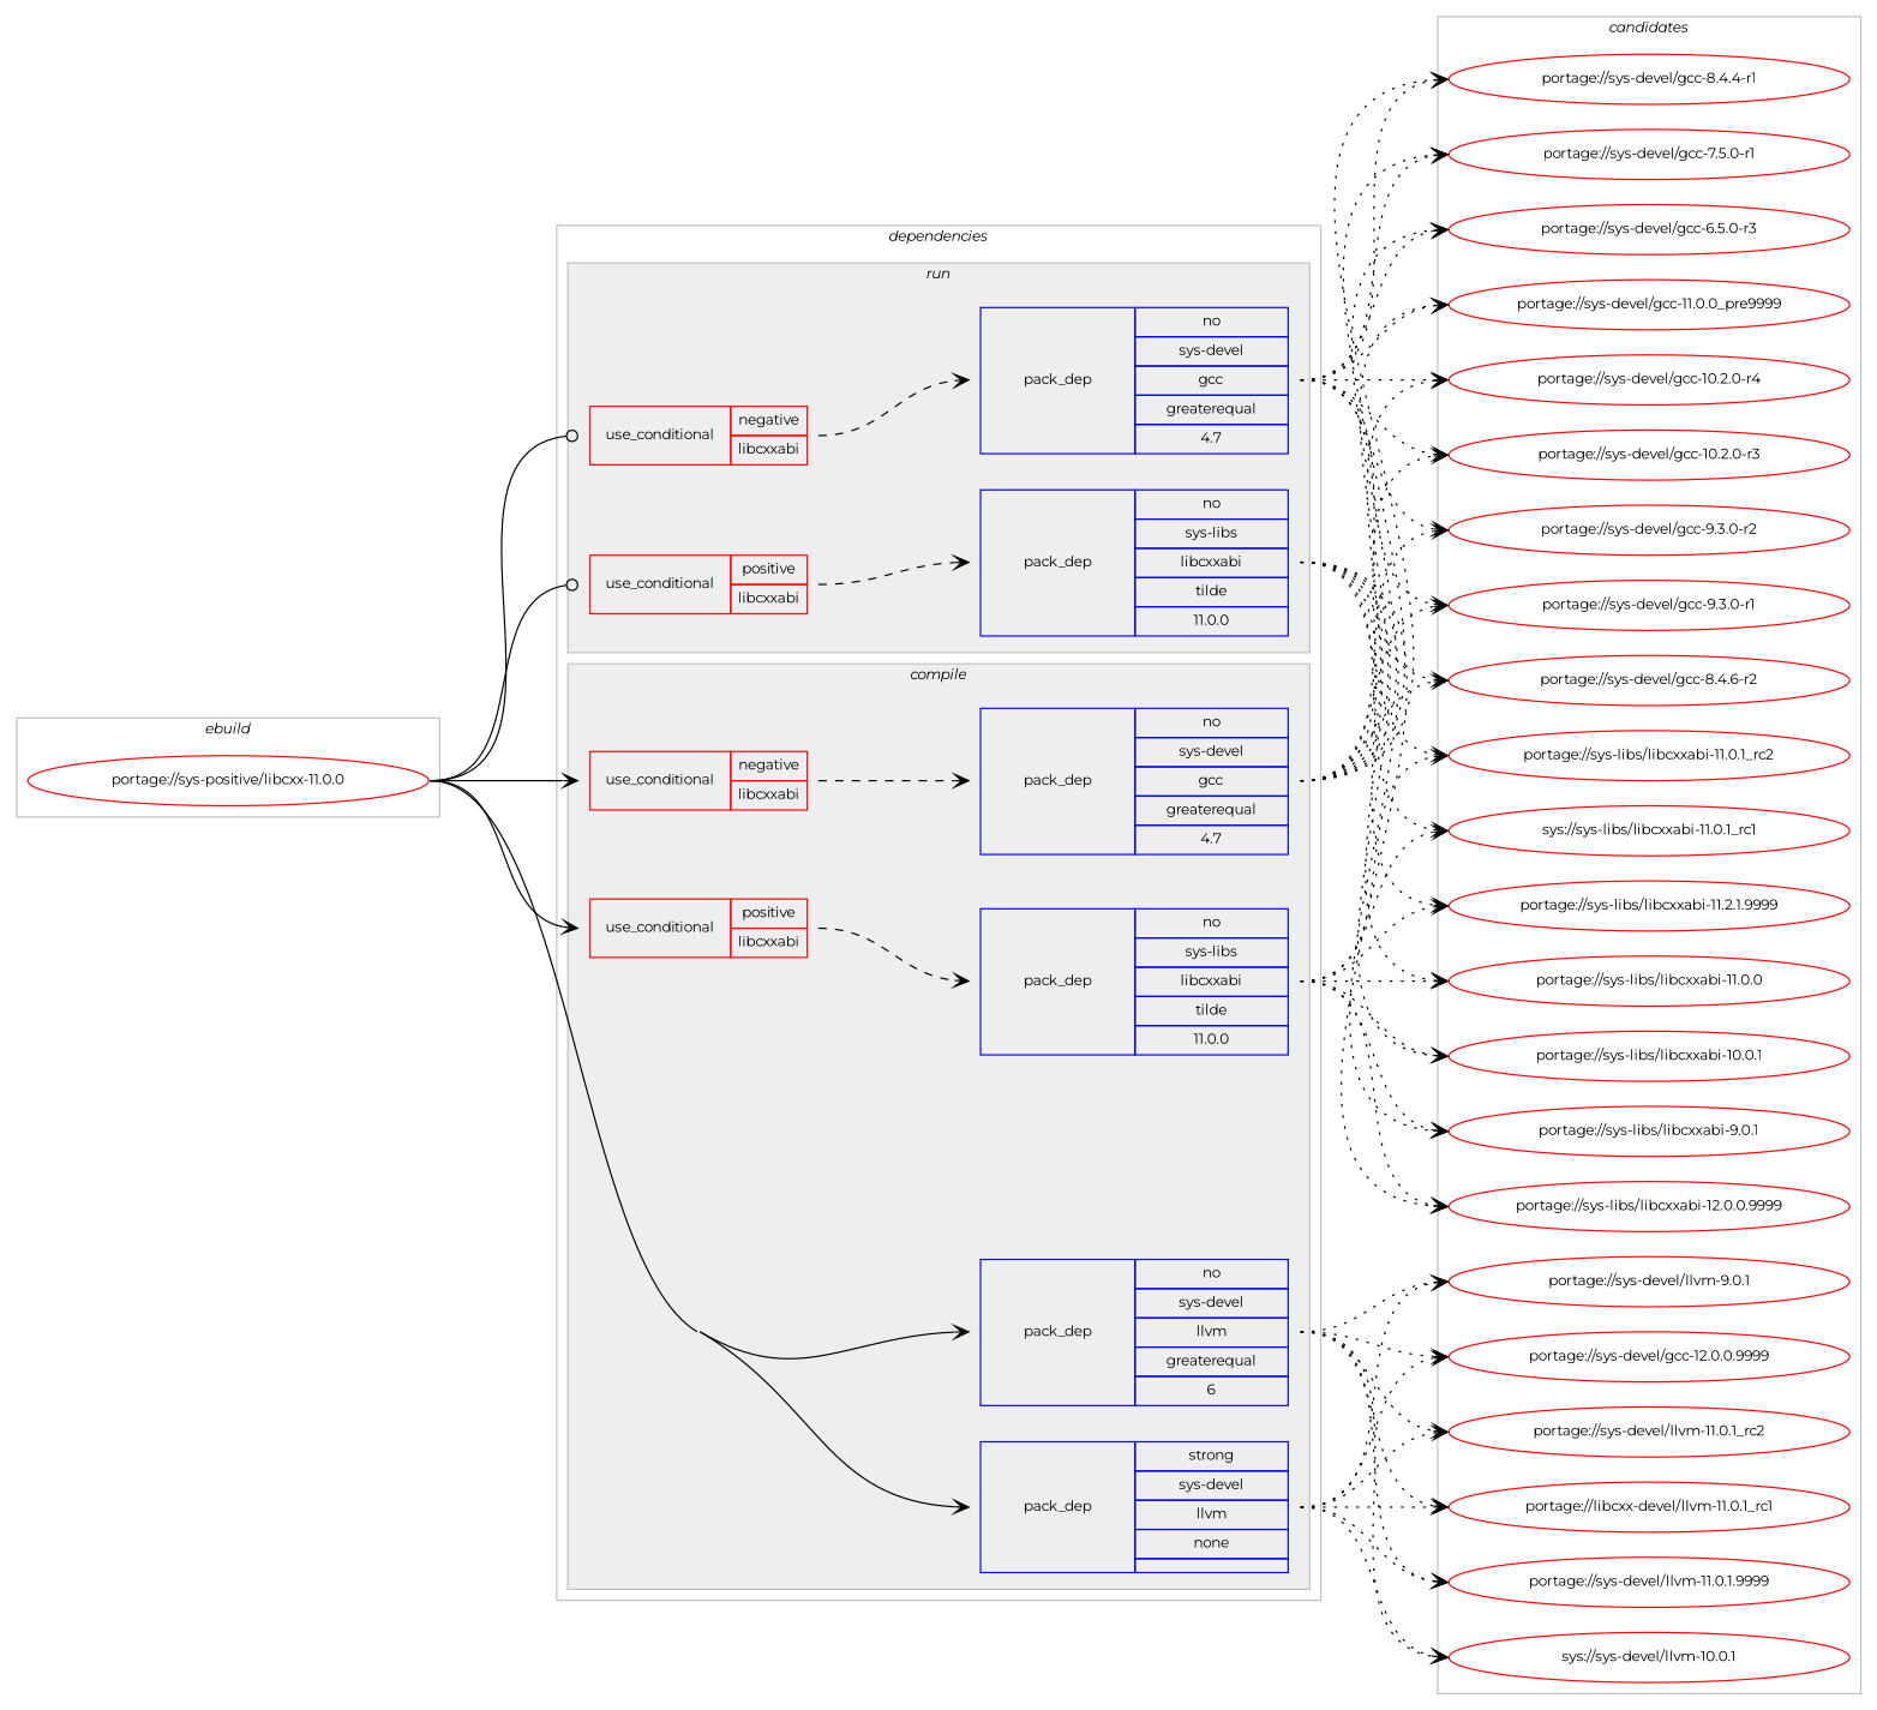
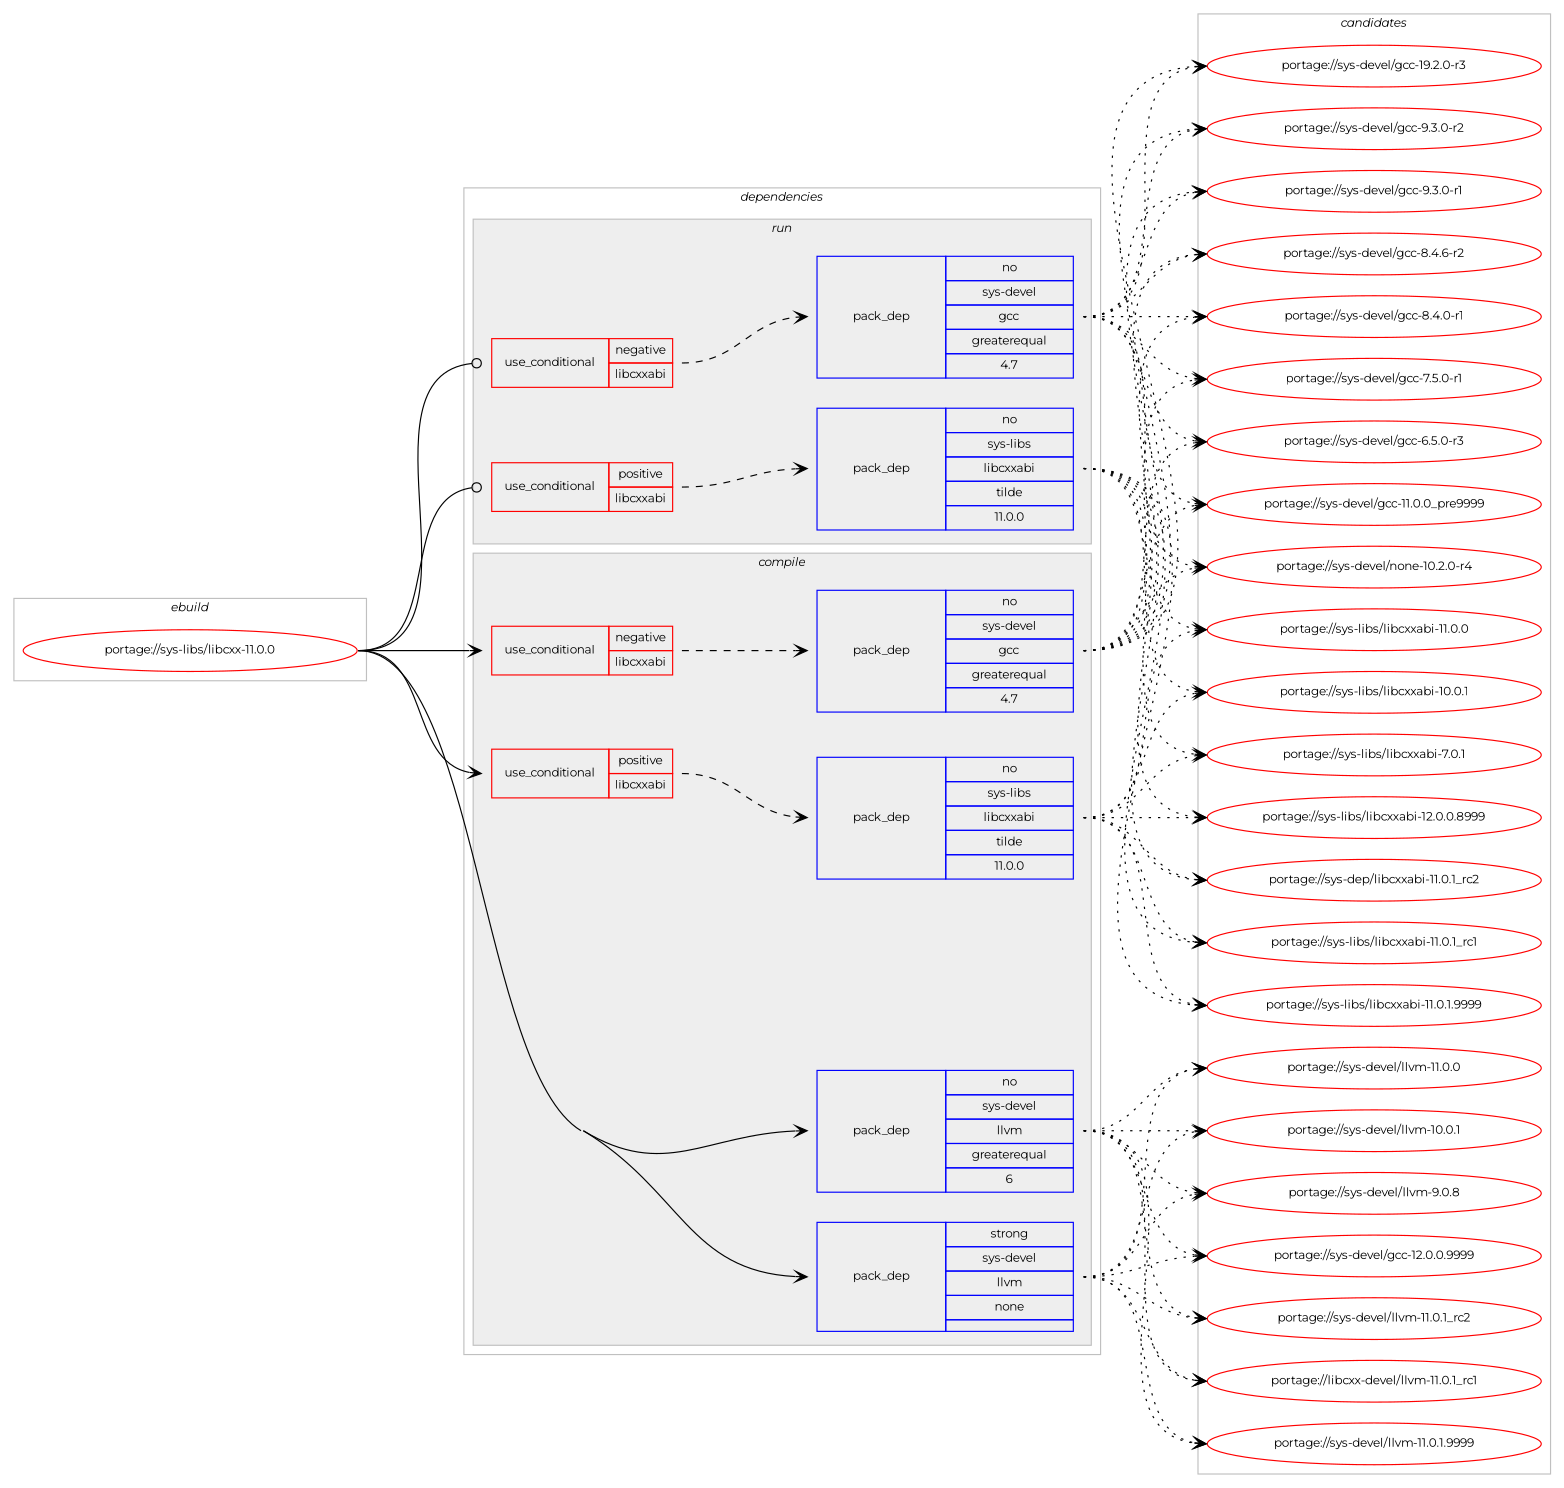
  digraph {
    compound=true
    concentrate=true
    fontname=Montserrat
    fontsize=10
    newrank=true
    rankdir=LR
    ranksep=1.5
    node [color=red fontname=Montserrat fontsize=10]
    edge [arrowhead=vee fontname=Montserrat headport=w style=dotted tailport=e weight=100]
-   n1 [label="portage://sys-positive/libcxx-11.0.0" width=4]
+   n1 [label="portage://sys-libs/libcxx-11.0.0" width=4]
    n2 [color=blue label=<<TABLE BORDER="0" CELLBORDER="1" CELLSPACING="0" CELLPADDING="4" WIDTH="220"><TR><TD ROWSPAN="6" CELLPADDING="30">pack_dep</TD></TR><TR><TD WIDTH="110">no</TD></TR><TR><TD>sys-devel</TD></TR><TR><TD>gcc</TD></TR><TR><TD>greaterequal</TD></TR><TR><TD>4.7</TD></TR></TABLE>> shape=none]
    n3 [label=<<TABLE BORDER="0" CELLBORDER="1" CELLSPACING="0" CELLPADDING="4"><TR><TD ROWSPAN="3" CELLPADDING="10">use_conditional</TD></TR><TR><TD>negative</TD></TR><TR><TD>libcxxabi</TD></TR></TABLE>> shape=none]
    n4 [color=blue label=<<TABLE BORDER="0" CELLBORDER="1" CELLSPACING="0" CELLPADDING="4" WIDTH="220"><TR><TD ROWSPAN="6" CELLPADDING="30">pack_dep</TD></TR><TR><TD WIDTH="110">no</TD></TR><TR><TD>sys-libs</TD></TR><TR><TD>libcxxabi</TD></TR><TR><TD>tilde</TD></TR><TR><TD>11.0.0</TD></TR></TABLE>> shape=none]
    n5 [label=<<TABLE BORDER="0" CELLBORDER="1" CELLSPACING="0" CELLPADDING="4"><TR><TD ROWSPAN="3" CELLPADDING="10">use_conditional</TD></TR><TR><TD>positive</TD></TR><TR><TD>libcxxabi</TD></TR></TABLE>> shape=none]
    n6 [color=blue label=<<TABLE BORDER="0" CELLBORDER="1" CELLSPACING="0" CELLPADDING="4" WIDTH="220"><TR><TD ROWSPAN="6" CELLPADDING="30">pack_dep</TD></TR><TR><TD WIDTH="110">no</TD></TR><TR><TD>sys-devel</TD></TR><TR><TD>llvm</TD></TR><TR><TD>greaterequal</TD></TR><TR><TD>6</TD></TR></TABLE>> shape=none]
    n7 [color=blue label=<<TABLE BORDER="0" CELLBORDER="1" CELLSPACING="0" CELLPADDING="4" WIDTH="220"><TR><TD ROWSPAN="6" CELLPADDING="30">pack_dep</TD></TR><TR><TD WIDTH="110">strong</TD></TR><TR><TD>sys-devel</TD></TR><TR><TD>llvm</TD></TR><TR><TD>none</TD></TR><TR><TD></TD></TR></TABLE>> shape=none]
    n8 [color=blue label=<<TABLE BORDER="0" CELLBORDER="1" CELLSPACING="0" CELLPADDING="4" WIDTH="220"><TR><TD ROWSPAN="6" CELLPADDING="30">pack_dep</TD></TR><TR><TD WIDTH="110">no</TD></TR><TR><TD>sys-devel</TD></TR><TR><TD>gcc</TD></TR><TR><TD>greaterequal</TD></TR><TR><TD>4.7</TD></TR></TABLE>> shape=none]
    n9 [label=<<TABLE BORDER="0" CELLBORDER="1" CELLSPACING="0" CELLPADDING="4"><TR><TD ROWSPAN="3" CELLPADDING="10">use_conditional</TD></TR><TR><TD>negative</TD></TR><TR><TD>libcxxabi</TD></TR></TABLE>> shape=none]
    n10 [color=blue label=<<TABLE BORDER="0" CELLBORDER="1" CELLSPACING="0" CELLPADDING="4" WIDTH="220"><TR><TD ROWSPAN="6" CELLPADDING="30">pack_dep</TD></TR><TR><TD WIDTH="110">no</TD></TR><TR><TD>sys-libs</TD></TR><TR><TD>libcxxabi</TD></TR><TR><TD>tilde</TD></TR><TR><TD>11.0.0</TD></TR></TABLE>> shape=none]
    n11 [label=<<TABLE BORDER="0" CELLBORDER="1" CELLSPACING="0" CELLPADDING="4"><TR><TD ROWSPAN="3" CELLPADDING="10">use_conditional</TD></TR><TR><TD>positive</TD></TR><TR><TD>libcxxabi</TD></TR></TABLE>> shape=none]
    n12 [label="portage://sys-devel/gcc-9.3.0-r2" width=4]
    n13 [label="portage://sys-devel/gcc-9.3.0-r1" width=4]
    n14 [label="portage://sys-devel/gcc-8.4.6-r2" width=4]
-   n15 [label="portage://sys-devel/gcc-8.4.4-r1" width=4]
+   n15 [label="portage://sys-devel/gcc-8.4.0-r1" width=4]
    n16 [label="portage://sys-devel/gcc-7.5.0-r1" width=4]
    n17 [label="portage://sys-devel/gcc-6.5.0-r3" width=4]
    n18 [label="portage://sys-devel/gcc-11.0.0_pre9999" width=4]
-   n19 [label="portage://sys-devel/gcc-10.2.0-r4" width=4]
-   n20 [label="portage://sys-devel/gcc-10.2.0-r3" width=4]
-   n21 [label="portage://sys-libs/libcxxabi-9.0.1" width=4]
-   n22 [label="portage://sys-libs/libcxxabi-12.0.0.9999" width=4]
-   n23 [label="portage://sys-libs/libcxxabi-11.0.1_rc2" width=4]
-   n24 [label="sys://sys-libs/libcxxabi-11.0.1_rc1" width=4]
-   n25 [label="portage://sys-libs/libcxxabi-11.2.1.9999" width=4]
+   n19 [label="portage://sys-devel/none-10.2.0-r4" width=4]
+   n20 [label="portage://sys-devel/gcc-19.2.0-r3" width=4]
+   n21 [label="portage://sys-libs/libcxxabi-7.0.1" width=4]
+   n22 [label="portage://sys-libs/libcxxabi-12.0.0.8999" width=4]
+   n23 [label="portage://sys-dep/libcxxabi-11.0.1_rc2" width=4]
+   n24 [label="portage://sys-libs/libcxxabi-11.0.1_rc1" width=4]
+   n25 [label="portage://sys-libs/libcxxabi-11.0.1.9999" width=4]
    n26 [label="portage://sys-libs/libcxxabi-11.0.0" width=4]
    n27 [label="portage://sys-libs/libcxxabi-10.0.1" width=4]
-   n28 [label="portage://sys-devel/llvm-9.0.1" width=4]
+   n28 [label="portage://sys-devel/llvm-9.0.8" width=4]
    n29 [label="portage://sys-devel/gcc-12.0.0.9999" width=4]
    n30 [label="portage://sys-devel/llvm-11.0.1_rc2" width=4]
    n31 [label="portage://libcxx-devel/llvm-11.0.1_rc1" width=4]
    n32 [label="portage://sys-devel/llvm-11.0.1.9999" width=4]
-   n34 [label="sys://sys-devel/llvm-10.0.1" width=4]
+   n33 [label="portage://sys-devel/llvm-11.0.0" width=4]
+   n34 [label="portage://sys-devel/llvm-10.0.1" width=4]
    subgraph cluster_1 {
      color=gray
      label=<<i>ebuild</i>>
      rank=same
      n1
    }
    subgraph cluster_2 {
      color=gray
      label=<<i>dependencies</i>>
      subgraph cluster_3 {
        color=gray
        fillcolor="#eeeeee"
        label=<<i>compile</i>>
        style=filled
        subgraph sub_4 {
          color=gray
          fillcolor="#eeeeee"
          label=<<i>compile</i>>
          style=filled
          n3
          subgraph sub_5 {
            color=gray
            fillcolor="#eeeeee"
            label=<<i>compile</i>>
            style=filled
            n2
          }
        }
        subgraph sub_6 {
          color=gray
          fillcolor="#eeeeee"
          label=<<i>compile</i>>
          style=filled
          n5
          subgraph sub_7 {
            color=gray
            fillcolor="#eeeeee"
            label=<<i>compile</i>>
            style=filled
            n4
          }
        }
        subgraph sub_8 {
          color=gray
          fillcolor="#eeeeee"
          label=<<i>compile</i>>
          style=filled
          n6
        }
        subgraph sub_9 {
          color=gray
          fillcolor="#eeeeee"
          label=<<i>compile</i>>
          style=filled
          n7
        }
      }
      subgraph cluster_10 {
        color=gray
        fillcolor="#eeeeee"
        label=<<i>compile and run</i>>
        style=filled
      }
      subgraph cluster_11 {
        color=gray
        fillcolor="#eeeeee"
        label=<<i>run</i>>
        style=filled
        subgraph sub_12 {
          color=gray
          fillcolor="#eeeeee"
          label=<<i>run</i>>
          style=filled
          n9
          subgraph sub_13 {
            color=gray
            fillcolor="#eeeeee"
            label=<<i>run</i>>
            style=filled
            n8
          }
        }
        subgraph sub_14 {
          color=gray
          fillcolor="#eeeeee"
          label=<<i>run</i>>
          style=filled
          n11
          subgraph sub_15 {
            color=gray
            fillcolor="#eeeeee"
            label=<<i>run</i>>
            style=filled
            n10
          }
        }
      }
    }
    subgraph cluster_16 {
      color=gray
      label=<<i>candidates</i>>
      rank=same
      subgraph sub_17 {
        color=black
        label=<<i>candidates</i>>
        nodesep=1
        rank=same
        n12
        n13
        n14
        n15
        n16
        n17
        n18
        n19
        n20
      }
      subgraph sub_18 {
        color=black
        label=<<i>candidates</i>>
        nodesep=1
        rank=same
        n21
        n22
        n23
        n24
        n25
        n26
        n27
      }
      subgraph sub_19 {
        color=black
        label=<<i>candidates</i>>
        nodesep=1
        rank=same
        n28
        n29
        n30
        n31
        n32
+       n33
        n34
      }
      subgraph sub_20 {
        color=black
        label=<<i>candidates</i>>
        nodesep=1
        rank=same
        n28
        n29
        n30
        n31
        n32
+       n33
        n34
      }
      subgraph sub_21 {
        color=black
        label=<<i>candidates</i>>
        nodesep=1
        rank=same
        n12
        n13
        n14
        n15
        n16
        n17
        n18
        n19
        n20
      }
      subgraph sub_22 {
        color=black
        label=<<i>candidates</i>>
        nodesep=1
        rank=same
        n21
        n22
        n23
        n24
        n25
        n26
        n27
      }
    }
    n1 -> n3 [style=solid weight=20]
    n1 -> n5 [style=solid weight=20]
    n1 -> n6 [style=solid weight=20]
    n1 -> n7 [style=solid weight=20]
    n1 -> n9 [arrowhead=odot style=solid weight=20]
    n1 -> n11 [arrowhead=odot style=solid weight=20]
    n2 -> n12
    n2 -> n13
    n2 -> n14
    n2 -> n15
    n2 -> n16
    n2 -> n17
    n2 -> n18
    n2 -> n19
    n2 -> n20
    n3 -> n2 [style=dashed weight=20]
    n4 -> n21
    n4 -> n22
    n4 -> n23
    n4 -> n24
    n4 -> n25
    n4 -> n26
    n4 -> n27
    n5 -> n4 [style=dashed weight=20]
    n6 -> n28
    n6 -> n29
    n6 -> n30
    n6 -> n31
    n6 -> n32
+   n6 -> n33
    n6 -> n34
    n7 -> n28
    n7 -> n29
    n7 -> n30
    n7 -> n31
    n7 -> n32
+   n7 -> n33
    n7 -> n34
    n8 -> n12
    n8 -> n13
    n8 -> n14
    n8 -> n15
    n8 -> n16
    n8 -> n17
    n8 -> n18
    n8 -> n19
    n8 -> n20
    n9 -> n8 [style=dashed weight=20]
    n10 -> n21
    n10 -> n22
    n10 -> n23
    n10 -> n24
    n10 -> n25
    n10 -> n26
    n10 -> n27
    n11 -> n10 [style=dashed weight=20]
  }
